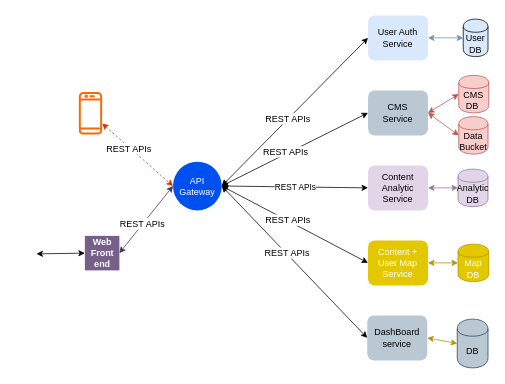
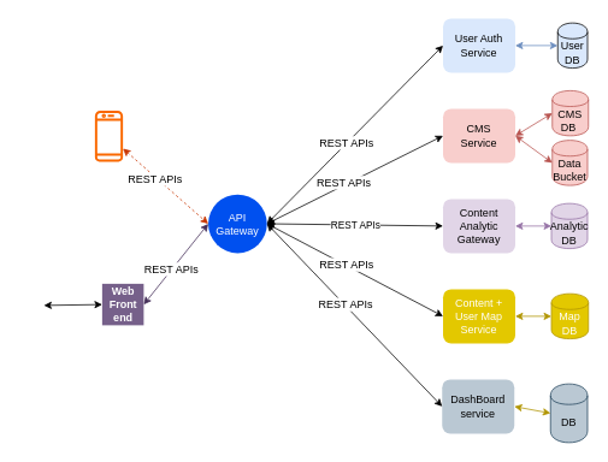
  <mxCell id="0" />
  <mxCell id="1" parent="0" />
  <mxCell id="2" value="API Gateway" style="ellipse;whiteSpace=wrap;html=1;aspect=fixed;strokeColor=none;fillColor=#0050ef;fontColor=#ffffff;" parent="1" vertex="1"><mxGeometry x="230" y="215" width="65" height="65" as="geometry" /></mxCell>
  <mxCell id="3" value="" style="endArrow=classic;startArrow=classic;html=1;entryX=0;entryY=0.5;entryDx=0;entryDy=0;exitX=1;exitY=0.5;exitDx=0;exitDy=0;" parent="1" source="2" target="15" edge="1"><mxGeometry width="50" height="50" relative="1" as="geometry"><mxPoint x="230" y="450" as="sourcePoint" /><mxPoint x="280" y="400" as="targetPoint" /></mxGeometry></mxCell>
  <mxCell id="4" value="REST APIs" style="text;html=1;resizable=0;points=[];align=center;verticalAlign=middle;labelBackgroundColor=#ffffff;" parent="3" vertex="1" connectable="0"><mxGeometry x="-0.102" y="1" relative="1" as="geometry"><mxPoint as="offset" /></mxGeometry></mxCell>
  <mxCell id="5" value="" style="endArrow=classic;startArrow=classic;html=1;entryX=0;entryY=0.5;entryDx=0;entryDy=0;exitX=1;exitY=0.5;exitDx=0;exitDy=0;" parent="1" source="2" target="16" edge="1"><mxGeometry width="50" height="50" relative="1" as="geometry"><mxPoint x="300" y="190" as="sourcePoint" /><mxPoint x="280" y="400" as="targetPoint" /></mxGeometry></mxCell>
  <mxCell id="6" value="REST APIs" style="text;html=1;resizable=0;points=[];align=center;verticalAlign=middle;labelBackgroundColor=#ffffff;" parent="5" vertex="1" connectable="0"><mxGeometry x="-0.122" y="3" relative="1" as="geometry"><mxPoint as="offset" /></mxGeometry></mxCell>
  <mxCell id="7" value="REST APIs" style="endArrow=classic;startArrow=classic;html=1;exitX=1;exitY=0.5;exitDx=0;exitDy=0;entryX=0;entryY=0.5;entryDx=0;entryDy=0;" parent="1" source="2" target="17" edge="1"><mxGeometry width="50" height="50" relative="1" as="geometry"><mxPoint x="230" y="450" as="sourcePoint" /><mxPoint x="280" y="400" as="targetPoint" /></mxGeometry></mxCell>
  <mxCell id="8" value="" style="endArrow=classic;startArrow=classic;html=1;exitX=1;exitY=0.5;exitDx=0;exitDy=0;entryX=0;entryY=0.5;entryDx=0;entryDy=0;" parent="1" source="2" target="18" edge="1"><mxGeometry width="50" height="50" relative="1" as="geometry"><mxPoint x="230" y="450" as="sourcePoint" /><mxPoint x="280" y="400" as="targetPoint" /></mxGeometry></mxCell>
  <mxCell id="9" value="REST APIs" style="text;html=1;resizable=0;points=[];align=center;verticalAlign=middle;labelBackgroundColor=#ffffff;" parent="8" vertex="1" connectable="0"><mxGeometry x="-0.113" y="1" relative="1" as="geometry"><mxPoint as="offset" /></mxGeometry></mxCell>
  <mxCell id="10" value="Mobile App" style="outlineConnect=0;fontColor=#ffffff;fillColor=#fa6800;strokeColor=#C73500;dashed=0;verticalLabelPosition=bottom;verticalAlign=top;align=center;html=1;fontSize=12;fontStyle=0;aspect=fixed;pointerEvents=1;shape=mxgraph.aws4.mobile_client;" parent="1" vertex="1"><mxGeometry x="104.5" y="121" width="31" height="59" as="geometry" /></mxCell>
  <mxCell id="11" value="" style="endArrow=classic;startArrow=classic;html=1;entryX=0;entryY=0.5;entryDx=0;entryDy=0;fillColor=#fa6800;strokeColor=#C73500;dashed=1;" edge="1" parent="1" source="10" target="2"><mxGeometry width="50" height="50" relative="1" as="geometry"><mxPoint x="10" y="450" as="sourcePoint" /><mxPoint x="60" y="400" as="targetPoint" /></mxGeometry></mxCell>
  <mxCell id="12" value="REST APIs" style="text;html=1;resizable=0;points=[];align=center;verticalAlign=middle;labelBackgroundColor=#ffffff;" vertex="1" connectable="0" parent="11"><mxGeometry x="-0.217" y="-1" relative="1" as="geometry"><mxPoint x="-1" as="offset" /></mxGeometry></mxCell>
  <mxCell id="13" value="" style="endArrow=classic;startArrow=classic;html=1;exitX=1;exitY=0.5;exitDx=0;exitDy=0;entryX=0;entryY=0.5;entryDx=0;entryDy=0;fillColor=#76608a;strokeColor=#432D57;" edge="1" parent="1" source="35" target="2"><mxGeometry width="50" height="50" relative="1" as="geometry"><mxPoint x="10" y="450" as="sourcePoint" /><mxPoint x="60" y="400" as="targetPoint" /></mxGeometry></mxCell>
  <mxCell id="14" value="REST APIs" style="text;html=1;resizable=0;points=[];align=center;verticalAlign=middle;labelBackgroundColor=#ffffff;" vertex="1" connectable="0" parent="13"><mxGeometry x="-0.12" y="1" relative="1" as="geometry"><mxPoint as="offset" /></mxGeometry></mxCell>
  <mxCell id="15" value="User Auth Service" style="rounded=1;whiteSpace=wrap;html=1;fillColor=#dae8fc;strokeColor=none;" parent="1" vertex="1"><mxGeometry x="490" y="20" width="80" height="60" as="geometry" /></mxCell>
- <mxCell id="16" value="CMS&lt;br&gt;Service" style="rounded=1;whiteSpace=wrap;html=1;fillColor=#bac8d3;strokeColor=none;" parent="1" vertex="1"><mxGeometry x="490" y="120" width="80" height="60" as="geometry" /></mxCell>
- <mxCell id="17" value="Content Analytic Service" style="rounded=1;whiteSpace=wrap;html=1;fillColor=#e1d5e7;strokeColor=none;" parent="1" vertex="1"><mxGeometry x="490" y="220" width="80" height="60" as="geometry" /></mxCell>
+ <mxCell id="16" value="CMS&lt;br&gt;Service" style="rounded=1;whiteSpace=wrap;html=1;fillColor=#f8cecc;strokeColor=none;" parent="1" vertex="1"><mxGeometry x="490" y="120" width="80" height="60" as="geometry" /></mxCell>
+ <mxCell id="17" value="Content Analytic Gateway" style="rounded=1;whiteSpace=wrap;html=1;fillColor=#e1d5e7;strokeColor=none;" parent="1" vertex="1"><mxGeometry x="490" y="220" width="80" height="60" as="geometry" /></mxCell>
  <mxCell id="18" value="Content + User Map Service" style="rounded=1;whiteSpace=wrap;html=1;fillColor=#e3c800;strokeColor=none;fontColor=#ffffff;" parent="1" vertex="1"><mxGeometry x="490" y="320" width="80" height="60" as="geometry" /></mxCell>
  <mxCell id="19" value="User DB" style="shape=cylinder;whiteSpace=wrap;html=1;boundedLbl=1;backgroundOutline=1;fillColor=#dae8fc;strokeColor=#000000;" parent="1" vertex="1"><mxGeometry x="617" y="25" width="33" height="50" as="geometry" /></mxCell>
  <mxCell id="20" value="CMS DB&amp;nbsp;" style="shape=cylinder;whiteSpace=wrap;html=1;boundedLbl=1;backgroundOutline=1;fillColor=#f8cecc;strokeColor=#b85450;" parent="1" vertex="1"><mxGeometry x="611" y="100" width="40" height="50" as="geometry" /></mxCell>
  <mxCell id="21" value="Analytic DB" style="shape=cylinder;whiteSpace=wrap;html=1;boundedLbl=1;backgroundOutline=1;fillColor=#e1d5e7;strokeColor=#9673a6;" parent="1" vertex="1"><mxGeometry x="610" y="225" width="40" height="50" as="geometry" /></mxCell>
  <mxCell id="22" value="Map DB" style="shape=cylinder;whiteSpace=wrap;html=1;boundedLbl=1;backgroundOutline=1;fillColor=#e3c800;strokeColor=#B09500;fontColor=#ffffff;" parent="1" vertex="1"><mxGeometry x="610" y="325" width="41" height="50" as="geometry" /></mxCell>
  <mxCell id="23" value="Data&lt;br&gt;Bucket" style="shape=cylinder;whiteSpace=wrap;html=1;boundedLbl=1;backgroundOutline=1;fillColor=#f8cecc;strokeColor=#b85450;" parent="1" vertex="1"><mxGeometry x="611" y="155" width="39" height="50" as="geometry" /></mxCell>
  <mxCell id="24" value="" style="endArrow=classic;startArrow=classic;html=1;exitX=1;exitY=0.5;exitDx=0;exitDy=0;entryX=0;entryY=0.5;entryDx=0;entryDy=0;fillColor=#dae8fc;strokeColor=#6c8ebf;" parent="1" source="15" target="19" edge="1"><mxGeometry width="50" height="50" relative="1" as="geometry"><mxPoint x="490" y="460" as="sourcePoint" /><mxPoint x="540" y="410" as="targetPoint" /></mxGeometry></mxCell>
  <mxCell id="25" value="" style="endArrow=classic;startArrow=classic;html=1;exitX=1;exitY=0.5;exitDx=0;exitDy=0;entryX=0;entryY=0.5;entryDx=0;entryDy=0;fillColor=#f8cecc;strokeColor=#b85450;" parent="1" source="16" target="20" edge="1"><mxGeometry width="50" height="50" relative="1" as="geometry"><mxPoint x="490" y="460" as="sourcePoint" /><mxPoint x="540" y="410" as="targetPoint" /></mxGeometry></mxCell>
  <mxCell id="26" value="" style="endArrow=classic;startArrow=classic;html=1;exitX=1;exitY=0.5;exitDx=0;exitDy=0;entryX=0;entryY=0.5;entryDx=0;entryDy=0;fillColor=#f8cecc;strokeColor=#b85450;" parent="1" source="16" target="23" edge="1"><mxGeometry width="50" height="50" relative="1" as="geometry"><mxPoint x="490" y="460" as="sourcePoint" /><mxPoint x="540" y="410" as="targetPoint" /></mxGeometry></mxCell>
  <mxCell id="27" value="" style="endArrow=classic;startArrow=classic;html=1;exitX=1;exitY=0.5;exitDx=0;exitDy=0;entryX=0;entryY=0.5;entryDx=0;entryDy=0;fillColor=#e1d5e7;strokeColor=#9673a6;" parent="1" source="17" target="21" edge="1"><mxGeometry width="50" height="50" relative="1" as="geometry"><mxPoint x="490" y="460" as="sourcePoint" /><mxPoint x="540" y="410" as="targetPoint" /></mxGeometry></mxCell>
  <mxCell id="28" value="" style="endArrow=classic;startArrow=classic;html=1;exitX=1;exitY=0.5;exitDx=0;exitDy=0;entryX=0;entryY=0.5;entryDx=0;entryDy=0;fillColor=#e3c800;strokeColor=#B09500;" parent="1" source="18" target="22" edge="1"><mxGeometry width="50" height="50" relative="1" as="geometry"><mxPoint x="490" y="450" as="sourcePoint" /><mxPoint x="540" y="400" as="targetPoint" /></mxGeometry></mxCell>
  <mxCell id="29" value="DashBoard service" style="rounded=1;whiteSpace=wrap;html=1;fillColor=#bac8d3;strokeColor=none;" vertex="1" parent="1"><mxGeometry x="489" y="420" width="80" height="60" as="geometry" /></mxCell>
  <mxCell id="30" value="DB" style="shape=cylinder;whiteSpace=wrap;html=1;boundedLbl=1;backgroundOutline=1;fillColor=#bac8d3;strokeColor=#23445d;" vertex="1" parent="1"><mxGeometry x="609" y="425" width="41" height="65" as="geometry" /></mxCell>
  <mxCell id="31" value="" style="endArrow=classic;startArrow=classic;html=1;exitX=1;exitY=0.5;exitDx=0;exitDy=0;entryX=0;entryY=0.5;entryDx=0;entryDy=0;fillColor=#e3c800;strokeColor=#B09500;" edge="1" source="29" target="30" parent="1"><mxGeometry width="50" height="50" relative="1" as="geometry"><mxPoint x="489" y="550" as="sourcePoint" /><mxPoint x="539" y="500" as="targetPoint" /></mxGeometry></mxCell>
  <mxCell id="32" value="" style="endArrow=classic;startArrow=classic;html=1;entryX=0;entryY=0.5;entryDx=0;entryDy=0;exitX=1;exitY=0.5;exitDx=0;exitDy=0;" edge="1" parent="1" source="2" target="29"><mxGeometry width="50" height="50" relative="1" as="geometry"><mxPoint x="296" y="188" as="sourcePoint" /><mxPoint x="500" y="360" as="targetPoint" /></mxGeometry></mxCell>
  <mxCell id="33" value="REST APIs" style="text;html=1;resizable=0;points=[];align=center;verticalAlign=middle;labelBackgroundColor=#ffffff;" vertex="1" connectable="0" parent="32"><mxGeometry x="-0.113" y="1" relative="1" as="geometry"><mxPoint as="offset" /></mxGeometry></mxCell>
  <mxCell id="34" value="" style="group" vertex="1" connectable="0" parent="1"><mxGeometry x="20" y="314" width="138.5" height="46" as="geometry" /></mxCell>
  <mxCell id="35" value="&lt;b&gt;Web Front end&lt;/b&gt;" style="whiteSpace=wrap;html=1;aspect=fixed;strokeColor=none;fillColor=#76608a;fontColor=#ffffff;" parent="34" vertex="1"><mxGeometry x="92.5" width="46" height="46" as="geometry" /></mxCell>
  <mxCell id="36" value="" style="shape=image;html=1;verticalAlign=top;verticalLabelPosition=bottom;labelBackgroundColor=#ffffff;imageAspect=0;aspect=fixed;image=https://cdn1.iconfinder.com/data/icons/smallicons-logotypes/32/chrome-128.png;strokeColor=#000000;" vertex="1" parent="34"><mxGeometry y="10" width="28" height="28" as="geometry" /></mxCell>
  <mxCell id="37" value="" style="endArrow=classic;startArrow=classic;html=1;exitX=1;exitY=0.5;exitDx=0;exitDy=0;entryX=0;entryY=0.5;entryDx=0;entryDy=0;" edge="1" parent="34" source="36" target="35"><mxGeometry width="50" height="50" relative="1" as="geometry"><mxPoint y="216" as="sourcePoint" /><mxPoint x="50" y="166" as="targetPoint" /></mxGeometry></mxCell>
